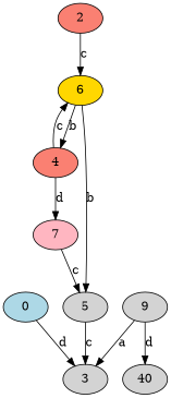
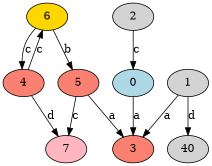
  strict digraph {
    node [fillcolor=lightgrey style=filled]
    6 [fillcolor=gold]
-   2 [fillcolor=salmon]
+   2
    4 [fillcolor=salmon]
-   5
+   5 [fillcolor=salmon]
    7 [fillcolor=lightpink]
-   3
+   3 [fillcolor=salmon]
    0 [fillcolor=lightblue]
-   1 [label=9]
+   1
    n9 [label=40]
-   6 -> 4 [label=b]
+   6 -> 4 [label=c]
    6 -> 5 [label=b]
-   2 -> 6 [label=c]
+   2 -> 0 [label=c]
    4 -> 6 [label=c]
    4 -> 7 [label=d]
-   7 -> 5 [label=c]
-   5 -> 3 [label=c]
-   0 -> 3 [label=d]
+   5 -> 7 [label=c]
+   5 -> 3 [label=a]
+   0 -> 3 [label=a]
    1 -> 3 [label=a]
    1 -> n9 [label=d]
  }
